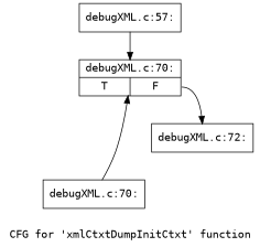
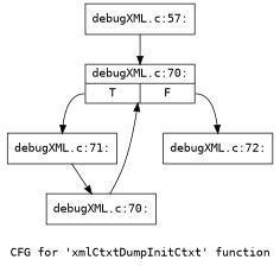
  digraph {
    label="CFG for 'xmlCtxtDumpInitCtxt' function"
    fontname="DejaVu Sans Mono"
    node [shape=record fontname="DejaVu Sans Mono"]
    edge [fontname="DejaVu Sans Mono"]
    n1 [label="{debugXML.c:57:}"]
    n2 [label="{debugXML.c:70:|{<s0>T|<s1>F}}"]
+   n3 [label="{debugXML.c:71:}"]
    n4 [label="{debugXML.c:72:}"]
    n5 [label="{debugXML.c:70:}"]
    n1 -> n2
+   n2 -> n3 [tailport=s0]
    n2 -> n4 [tailport=s1]
+   n3 -> n5
    n5 -> n2
  }
